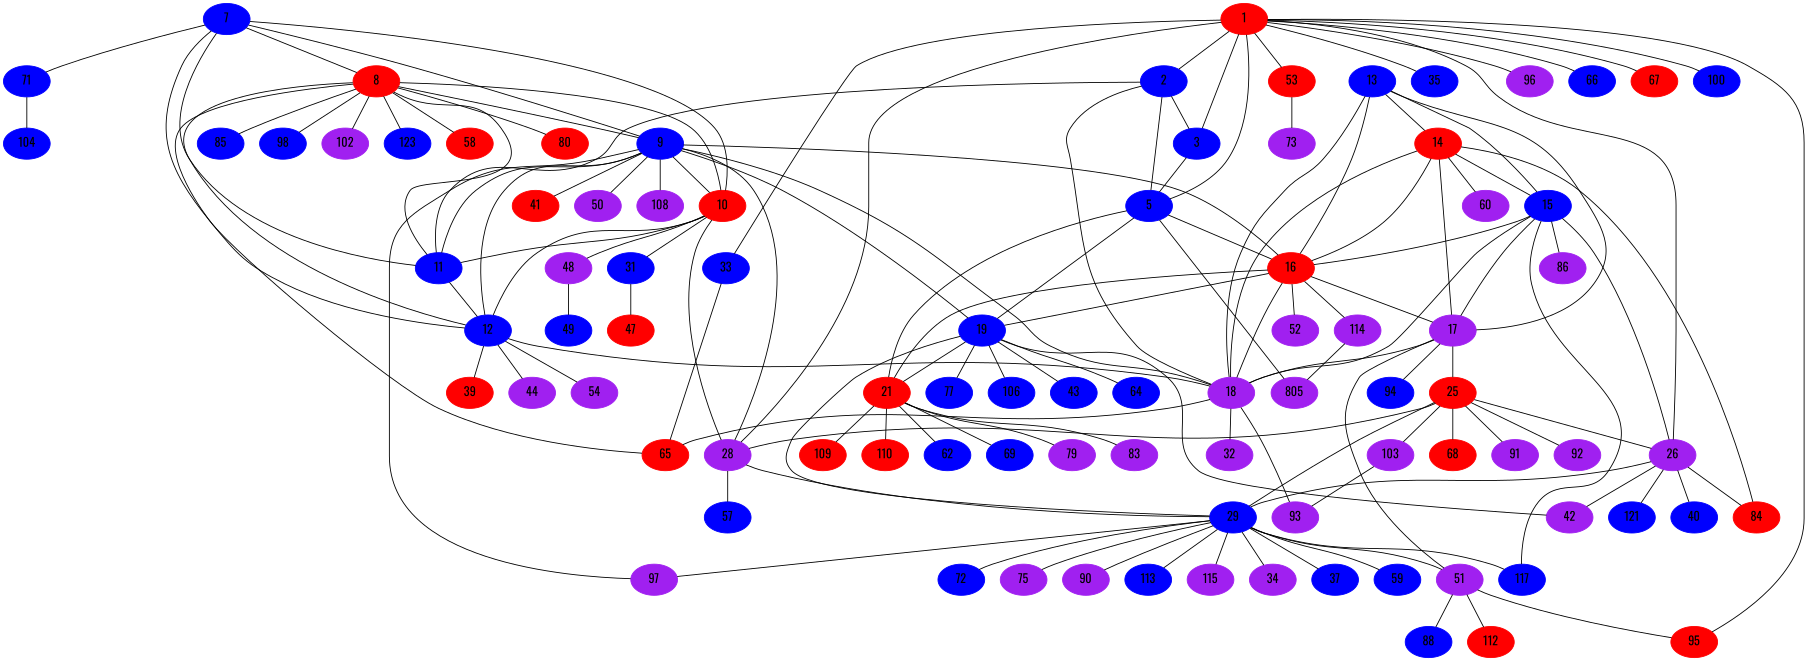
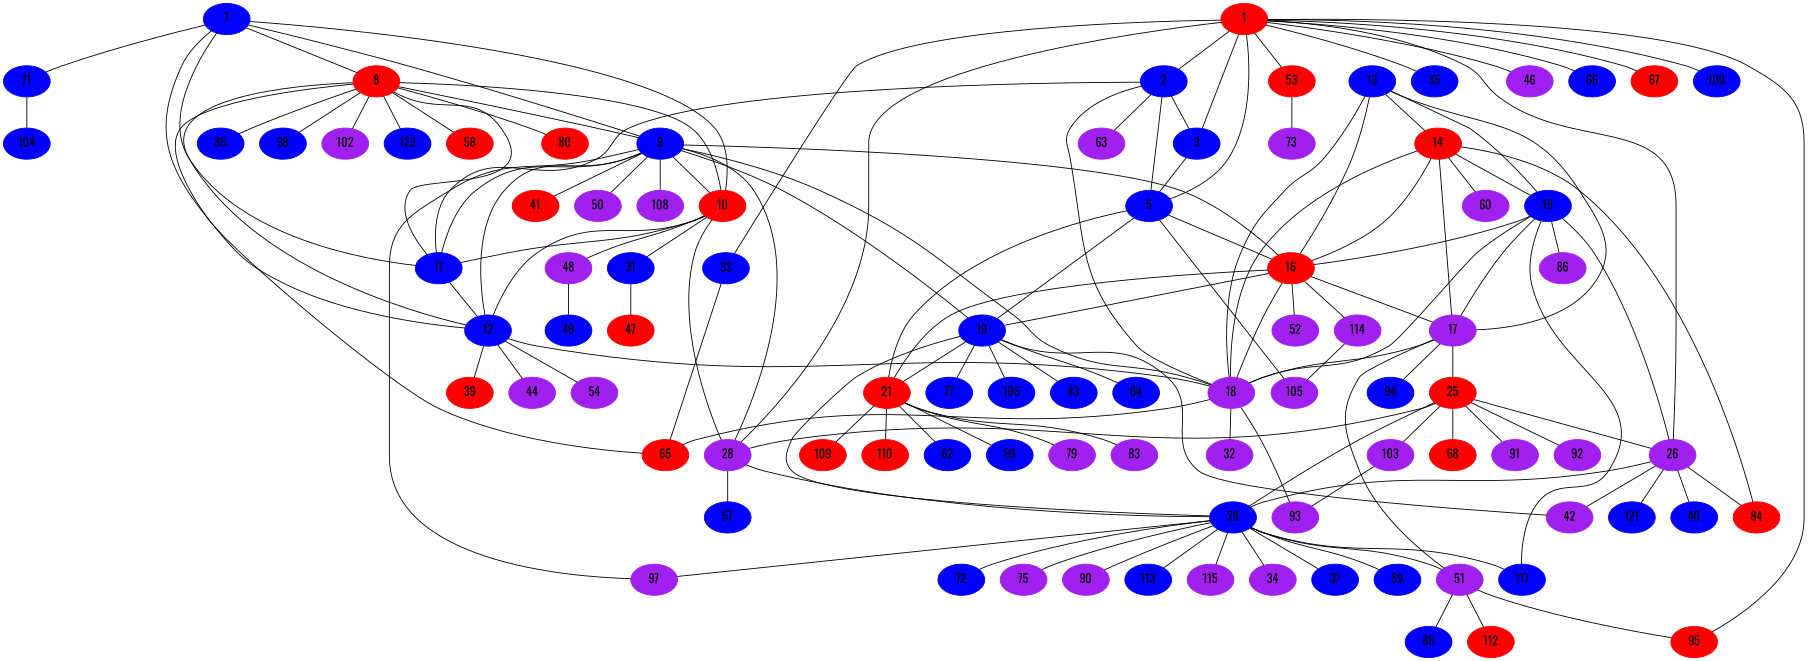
  graph {
    fontname=Oswald
    node [color=blue fontname=Oswald style=filled]
    edge [fontname=Oswald]
    1 [color=red super="+6"]
    2 [super="+4"]
    3 [super="+32"]
    5 [super="+20"]
    26 [color=purple super="+74"]
    28 [color=purple super="+36"]
    33
    35
-   46 [color=purple label=96]
+   46 [color=purple]
    53 [color=red]
    66
    67 [color=red]
    95 [color=red]
    100
    11
    18 [color=purple super="+45"]
+   63 [color=purple]
    16 [color=red super="+22"]
    19 [super="+24"]
    21 [color=red super="+23"]
-   105 [color=purple label=805]
+   105 [color=purple]
    84 [color=red]
    29 [super="+30"]
    42 [color=purple]
    40
    121
    57
    65 [color=red super="+122"]
    73 [color=purple]
    12 [super="+78"]
    n31 [color=purple label=32]
    93 [color=purple]
    17 [color=purple super="+76"]
    52 [color=purple super="+89"]
    114 [color=purple]
    43
    64
    77 [super="+96"]
    106
    62
    69 [super="+81"]
    79 [color=purple]
    83 [color=purple super="+99"]
    109 [color=red]
    110 [color=red]
    7 [super="+56"]
    8 [color=red super="+87"]
    9 [super="+61"]
    10 [color=red super="+120"]
    71
    58 [color=red]
    80 [color=red]
    85
    98
    102 [color=purple super="+119"]
    123
    41 [color=red]
    50 [color=purple]
    97 [color=purple]
    108 [color=purple]
    31 [super="+111"]
    48 [color=purple]
    39 [color=red]
    44 [color=purple]
    54 [color=purple]
    104
    47 [color=red]
    49
    13 [super="+118"]
    14 [color=red super="+51"]
    15 [super="+82"]
    60 [color=purple super="+70"]
    86 [color=purple]
    117
    25 [color=red super="+27"]
    n76 [color=purple label=51]
    94
    68 [color=red]
    91 [color=purple]
    92 [color=purple]
    103 [color=purple]
    88 [super="+107"]
    112 [color=red]
    34 [color=purple]
    37
    59
    72
    75 [color=purple super="+116"]
    90 [color=purple]
    113
    115 [color=purple]
    1 -- 2 [weight=4]
    1 -- 3 [weight=2]
    1 -- 5 [weight=2]
    1 -- 26
    1 -- 28
    1 -- 33
    1 -- 35
    1 -- 46
    1 -- 53
    1 -- 66
    1 -- 67
    1 -- 95
    1 -- 100
    2 -- 3 [weight=2]
    2 -- 5 [weight=2]
    2 -- 11
    2 -- 18
+   2 -- 63
    3 -- 5
    5 -- 16
    5 -- 19 [weight=2]
    5 -- 21 [weight=2]
    5 -- 105
    26 -- 84
    26 -- 29 [weight=2]
    26 -- 42
    26 -- 40
    26 -- 121
    28 -- 29 [weight=2]
    28 -- 57
    33 -- 65
    53 -- 73
    11 -- 12
    18 -- 65
    18 -- n31
    18 -- 93
    16 -- 18
    16 -- 19 [weight=2]
    16 -- 21 [weight=2]
    16 -- 17
    16 -- 52
    16 -- 114 [weight=2]
    19 -- 21 [weight=4]
    19 -- 29
    19 -- 42
    19 -- 43
    19 -- 64
    19 -- 77
    19 -- 106
    21 -- 62
    21 -- 69
    21 -- 79
    21 -- 83
    21 -- 109
    21 -- 110
    29 -- 97
    29 -- 117
    29 -- n76
    29 -- 34
    29 -- 37
    29 -- 59
    29 -- 72
    29 -- 75
    29 -- 90
    29 -- 113
    29 -- 115
    12 -- 18
    12 -- 39
    12 -- 44
    12 -- 54
    17 -- 18
    17 -- 25
    17 -- n76
    17 -- 94
    114 -- 105
    7 -- 11
    7 -- 12
    7 -- 8
    7 -- 9
    7 -- 10
    7 -- 71
    8 -- 11
    8 -- 65
    8 -- 12
    8 -- 9
    8 -- 10
    8 -- 58
    8 -- 80
    8 -- 85
    8 -- 98
    8 -- 102
    8 -- 123
    9 -- 28
    9 -- 11
    9 -- 18
    9 -- 16
    9 -- 19
    9 -- 12
    9 -- 10
    9 -- 41
    9 -- 50
    9 -- 97
    9 -- 108
    10 -- 28
    10 -- 11
    10 -- 12
    10 -- 31
    10 -- 48
    71 -- 104
    31 -- 47
    48 -- 49
    13 -- 18
    13 -- 16
    13 -- 17
    13 -- 14
    13 -- 15
    14 -- 18
    14 -- 16
    14 -- 84
    14 -- 17
    14 -- 15
    14 -- 60
    15 -- 26
    15 -- 18
    15 -- 16
    15 -- 17
    15 -- 86
    15 -- 117
    25 -- 26 [weight=2]
    25 -- 28 [weight=2]
    25 -- 29 [weight=4]
    25 -- 68
    25 -- 91
    25 -- 92
    25 -- 103
    n76 -- 95
    n76 -- 88
    n76 -- 112
    103 -- 93
  }
